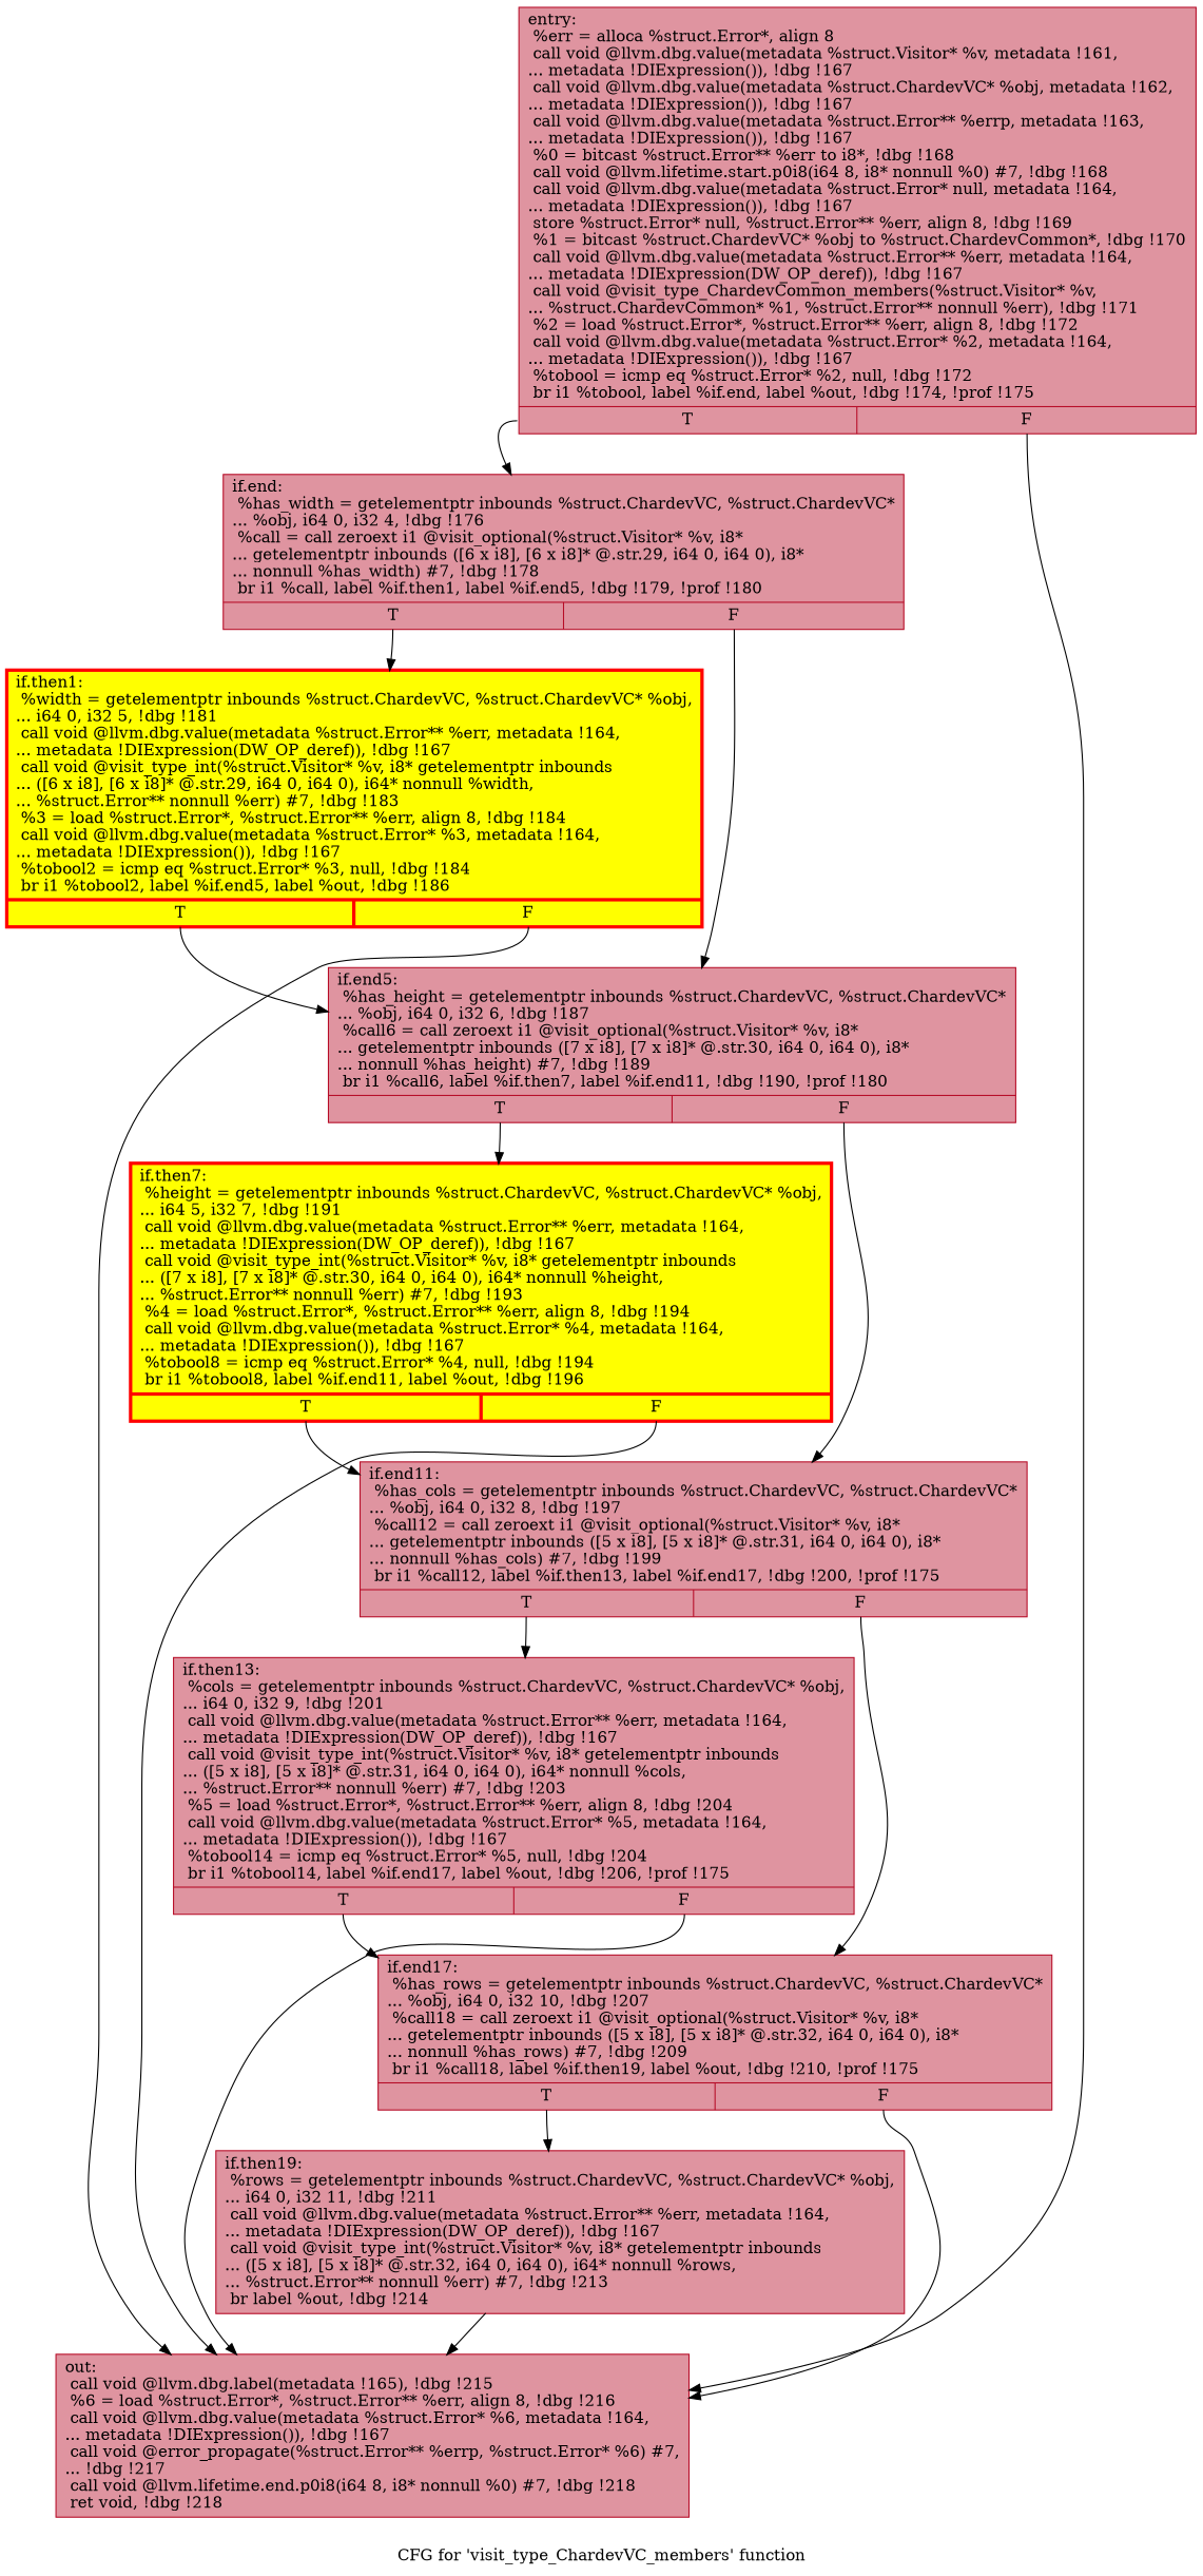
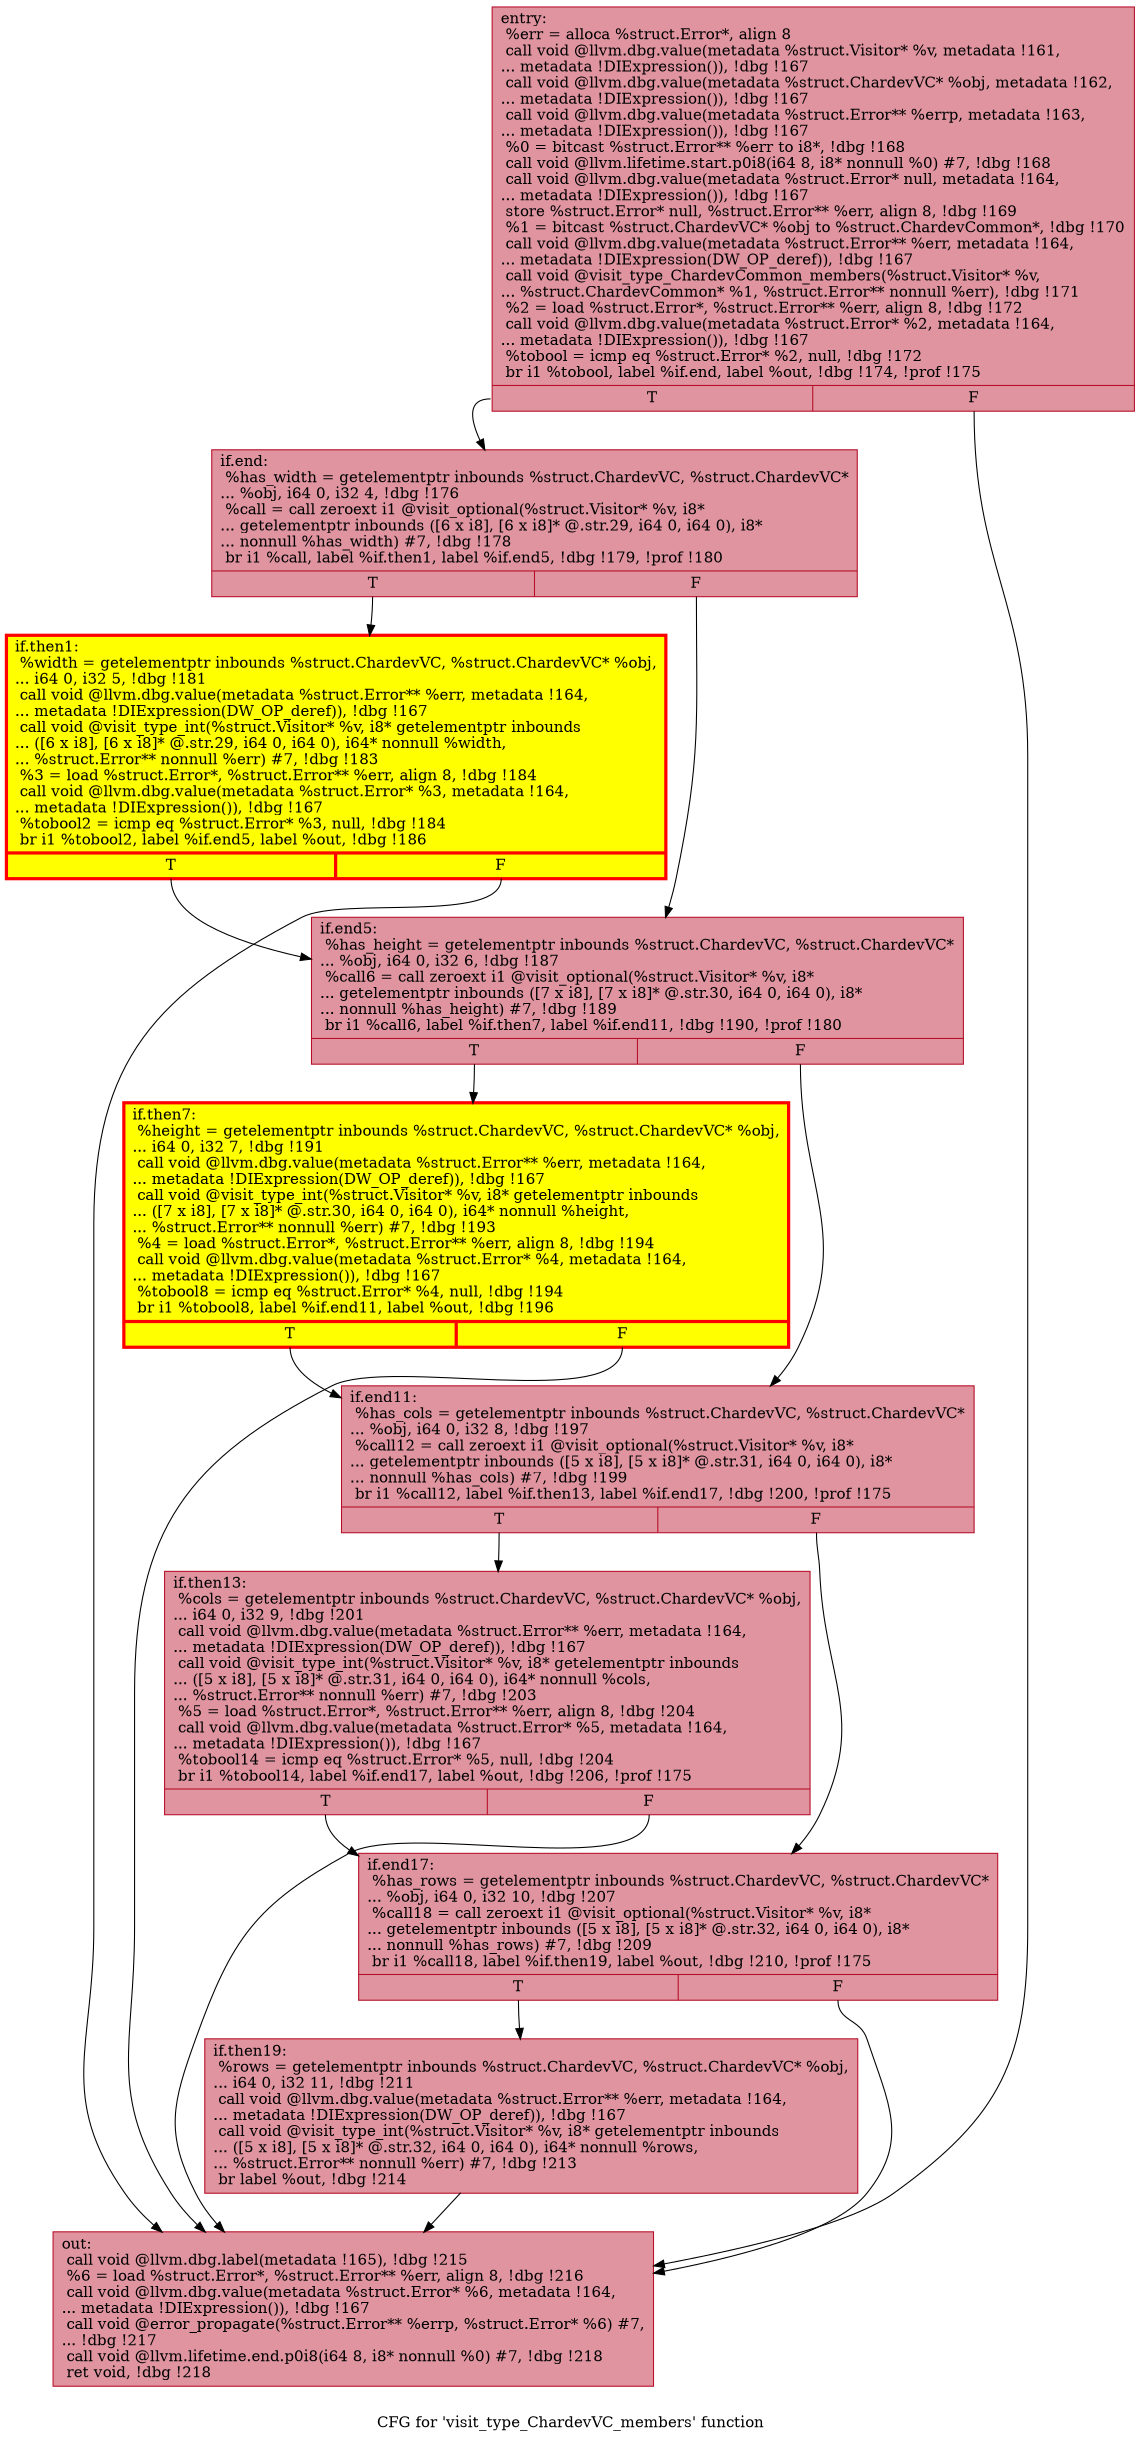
  digraph {
    label="CFG for 'visit_type_ChardevVC_members' function"
    node [color="#b70d28ff" fillcolor="#b70d2870" shape=record style=filled]
    edge [tailport=s0]
    n1 [label="{entry:\l  %err = alloca %struct.Error*, align 8\l  call void @llvm.dbg.value(metadata %struct.Visitor* %v, metadata !161,\l... metadata !DIExpression()), !dbg !167\l  call void @llvm.dbg.value(metadata %struct.ChardevVC* %obj, metadata !162,\l... metadata !DIExpression()), !dbg !167\l  call void @llvm.dbg.value(metadata %struct.Error** %errp, metadata !163,\l... metadata !DIExpression()), !dbg !167\l  %0 = bitcast %struct.Error** %err to i8*, !dbg !168\l  call void @llvm.lifetime.start.p0i8(i64 8, i8* nonnull %0) #7, !dbg !168\l  call void @llvm.dbg.value(metadata %struct.Error* null, metadata !164,\l... metadata !DIExpression()), !dbg !167\l  store %struct.Error* null, %struct.Error** %err, align 8, !dbg !169\l  %1 = bitcast %struct.ChardevVC* %obj to %struct.ChardevCommon*, !dbg !170\l  call void @llvm.dbg.value(metadata %struct.Error** %err, metadata !164,\l... metadata !DIExpression(DW_OP_deref)), !dbg !167\l  call void @visit_type_ChardevCommon_members(%struct.Visitor* %v,\l... %struct.ChardevCommon* %1, %struct.Error** nonnull %err), !dbg !171\l  %2 = load %struct.Error*, %struct.Error** %err, align 8, !dbg !172\l  call void @llvm.dbg.value(metadata %struct.Error* %2, metadata !164,\l... metadata !DIExpression()), !dbg !167\l  %tobool = icmp eq %struct.Error* %2, null, !dbg !172\l  br i1 %tobool, label %if.end, label %out, !dbg !174, !prof !175\l|{<s0>T|<s1>F}}"]
    n2 [label="{if.end:                                           \l  %has_width = getelementptr inbounds %struct.ChardevVC, %struct.ChardevVC*\l... %obj, i64 0, i32 4, !dbg !176\l  %call = call zeroext i1 @visit_optional(%struct.Visitor* %v, i8*\l... getelementptr inbounds ([6 x i8], [6 x i8]* @.str.29, i64 0, i64 0), i8*\l... nonnull %has_width) #7, !dbg !178\l  br i1 %call, label %if.then1, label %if.end5, !dbg !179, !prof !180\l|{<s0>T|<s1>F}}"]
    n3 [label="{out:                                              \l  call void @llvm.dbg.label(metadata !165), !dbg !215\l  %6 = load %struct.Error*, %struct.Error** %err, align 8, !dbg !216\l  call void @llvm.dbg.value(metadata %struct.Error* %6, metadata !164,\l... metadata !DIExpression()), !dbg !167\l  call void @error_propagate(%struct.Error** %errp, %struct.Error* %6) #7,\l... !dbg !217\l  call void @llvm.lifetime.end.p0i8(i64 8, i8* nonnull %0) #7, !dbg !218\l  ret void, !dbg !218\l}"]
    n4 [color=red fillcolor=yellow label="{if.then1:                                         \l  %width = getelementptr inbounds %struct.ChardevVC, %struct.ChardevVC* %obj,\l... i64 0, i32 5, !dbg !181\l  call void @llvm.dbg.value(metadata %struct.Error** %err, metadata !164,\l... metadata !DIExpression(DW_OP_deref)), !dbg !167\l  call void @visit_type_int(%struct.Visitor* %v, i8* getelementptr inbounds\l... ([6 x i8], [6 x i8]* @.str.29, i64 0, i64 0), i64* nonnull %width,\l... %struct.Error** nonnull %err) #7, !dbg !183\l  %3 = load %struct.Error*, %struct.Error** %err, align 8, !dbg !184\l  call void @llvm.dbg.value(metadata %struct.Error* %3, metadata !164,\l... metadata !DIExpression()), !dbg !167\l  %tobool2 = icmp eq %struct.Error* %3, null, !dbg !184\l  br i1 %tobool2, label %if.end5, label %out, !dbg !186\l|{<s0>T|<s1>F}}" penwidth=3.0]
    n5 [label="{if.end5:                                          \l  %has_height = getelementptr inbounds %struct.ChardevVC, %struct.ChardevVC*\l... %obj, i64 0, i32 6, !dbg !187\l  %call6 = call zeroext i1 @visit_optional(%struct.Visitor* %v, i8*\l... getelementptr inbounds ([7 x i8], [7 x i8]* @.str.30, i64 0, i64 0), i8*\l... nonnull %has_height) #7, !dbg !189\l  br i1 %call6, label %if.then7, label %if.end11, !dbg !190, !prof !180\l|{<s0>T|<s1>F}}"]
-   n6 [color=red fillcolor=yellow label="{if.then7:                                         \l  %height = getelementptr inbounds %struct.ChardevVC, %struct.ChardevVC* %obj,\l... i64 5, i32 7, !dbg !191\l  call void @llvm.dbg.value(metadata %struct.Error** %err, metadata !164,\l... metadata !DIExpression(DW_OP_deref)), !dbg !167\l  call void @visit_type_int(%struct.Visitor* %v, i8* getelementptr inbounds\l... ([7 x i8], [7 x i8]* @.str.30, i64 0, i64 0), i64* nonnull %height,\l... %struct.Error** nonnull %err) #7, !dbg !193\l  %4 = load %struct.Error*, %struct.Error** %err, align 8, !dbg !194\l  call void @llvm.dbg.value(metadata %struct.Error* %4, metadata !164,\l... metadata !DIExpression()), !dbg !167\l  %tobool8 = icmp eq %struct.Error* %4, null, !dbg !194\l  br i1 %tobool8, label %if.end11, label %out, !dbg !196\l|{<s0>T|<s1>F}}" penwidth=3.0]
+   n6 [color=red fillcolor=yellow label="{if.then7:                                         \l  %height = getelementptr inbounds %struct.ChardevVC, %struct.ChardevVC* %obj,\l... i64 0, i32 7, !dbg !191\l  call void @llvm.dbg.value(metadata %struct.Error** %err, metadata !164,\l... metadata !DIExpression(DW_OP_deref)), !dbg !167\l  call void @visit_type_int(%struct.Visitor* %v, i8* getelementptr inbounds\l... ([7 x i8], [7 x i8]* @.str.30, i64 0, i64 0), i64* nonnull %height,\l... %struct.Error** nonnull %err) #7, !dbg !193\l  %4 = load %struct.Error*, %struct.Error** %err, align 8, !dbg !194\l  call void @llvm.dbg.value(metadata %struct.Error* %4, metadata !164,\l... metadata !DIExpression()), !dbg !167\l  %tobool8 = icmp eq %struct.Error* %4, null, !dbg !194\l  br i1 %tobool8, label %if.end11, label %out, !dbg !196\l|{<s0>T|<s1>F}}" penwidth=3.0]
    n7 [label="{if.end11:                                         \l  %has_cols = getelementptr inbounds %struct.ChardevVC, %struct.ChardevVC*\l... %obj, i64 0, i32 8, !dbg !197\l  %call12 = call zeroext i1 @visit_optional(%struct.Visitor* %v, i8*\l... getelementptr inbounds ([5 x i8], [5 x i8]* @.str.31, i64 0, i64 0), i8*\l... nonnull %has_cols) #7, !dbg !199\l  br i1 %call12, label %if.then13, label %if.end17, !dbg !200, !prof !175\l|{<s0>T|<s1>F}}"]
    n8 [label="{if.then13:                                        \l  %cols = getelementptr inbounds %struct.ChardevVC, %struct.ChardevVC* %obj,\l... i64 0, i32 9, !dbg !201\l  call void @llvm.dbg.value(metadata %struct.Error** %err, metadata !164,\l... metadata !DIExpression(DW_OP_deref)), !dbg !167\l  call void @visit_type_int(%struct.Visitor* %v, i8* getelementptr inbounds\l... ([5 x i8], [5 x i8]* @.str.31, i64 0, i64 0), i64* nonnull %cols,\l... %struct.Error** nonnull %err) #7, !dbg !203\l  %5 = load %struct.Error*, %struct.Error** %err, align 8, !dbg !204\l  call void @llvm.dbg.value(metadata %struct.Error* %5, metadata !164,\l... metadata !DIExpression()), !dbg !167\l  %tobool14 = icmp eq %struct.Error* %5, null, !dbg !204\l  br i1 %tobool14, label %if.end17, label %out, !dbg !206, !prof !175\l|{<s0>T|<s1>F}}"]
    n9 [label="{if.end17:                                         \l  %has_rows = getelementptr inbounds %struct.ChardevVC, %struct.ChardevVC*\l... %obj, i64 0, i32 10, !dbg !207\l  %call18 = call zeroext i1 @visit_optional(%struct.Visitor* %v, i8*\l... getelementptr inbounds ([5 x i8], [5 x i8]* @.str.32, i64 0, i64 0), i8*\l... nonnull %has_rows) #7, !dbg !209\l  br i1 %call18, label %if.then19, label %out, !dbg !210, !prof !175\l|{<s0>T|<s1>F}}"]
    n10 [label="{if.then19:                                        \l  %rows = getelementptr inbounds %struct.ChardevVC, %struct.ChardevVC* %obj,\l... i64 0, i32 11, !dbg !211\l  call void @llvm.dbg.value(metadata %struct.Error** %err, metadata !164,\l... metadata !DIExpression(DW_OP_deref)), !dbg !167\l  call void @visit_type_int(%struct.Visitor* %v, i8* getelementptr inbounds\l... ([5 x i8], [5 x i8]* @.str.32, i64 0, i64 0), i64* nonnull %rows,\l... %struct.Error** nonnull %err) #7, !dbg !213\l  br label %out, !dbg !214\l}"]
    n1 -> n2
    n1 -> n3 [tailport=s1]
    n2 -> n4
    n2 -> n5 [tailport=s1]
    n4 -> n3 [tailport=s1]
    n4 -> n5
    n5 -> n6
    n5 -> n7 [tailport=s1]
    n6 -> n3 [tailport=s1]
    n6 -> n7
    n7 -> n8
    n7 -> n9 [tailport=s1]
    n8 -> n3 [tailport=s1]
    n8 -> n9
    n9 -> n3 [tailport=s1]
    n9 -> n10
    n10 -> n3 [tailport=""]
  }
